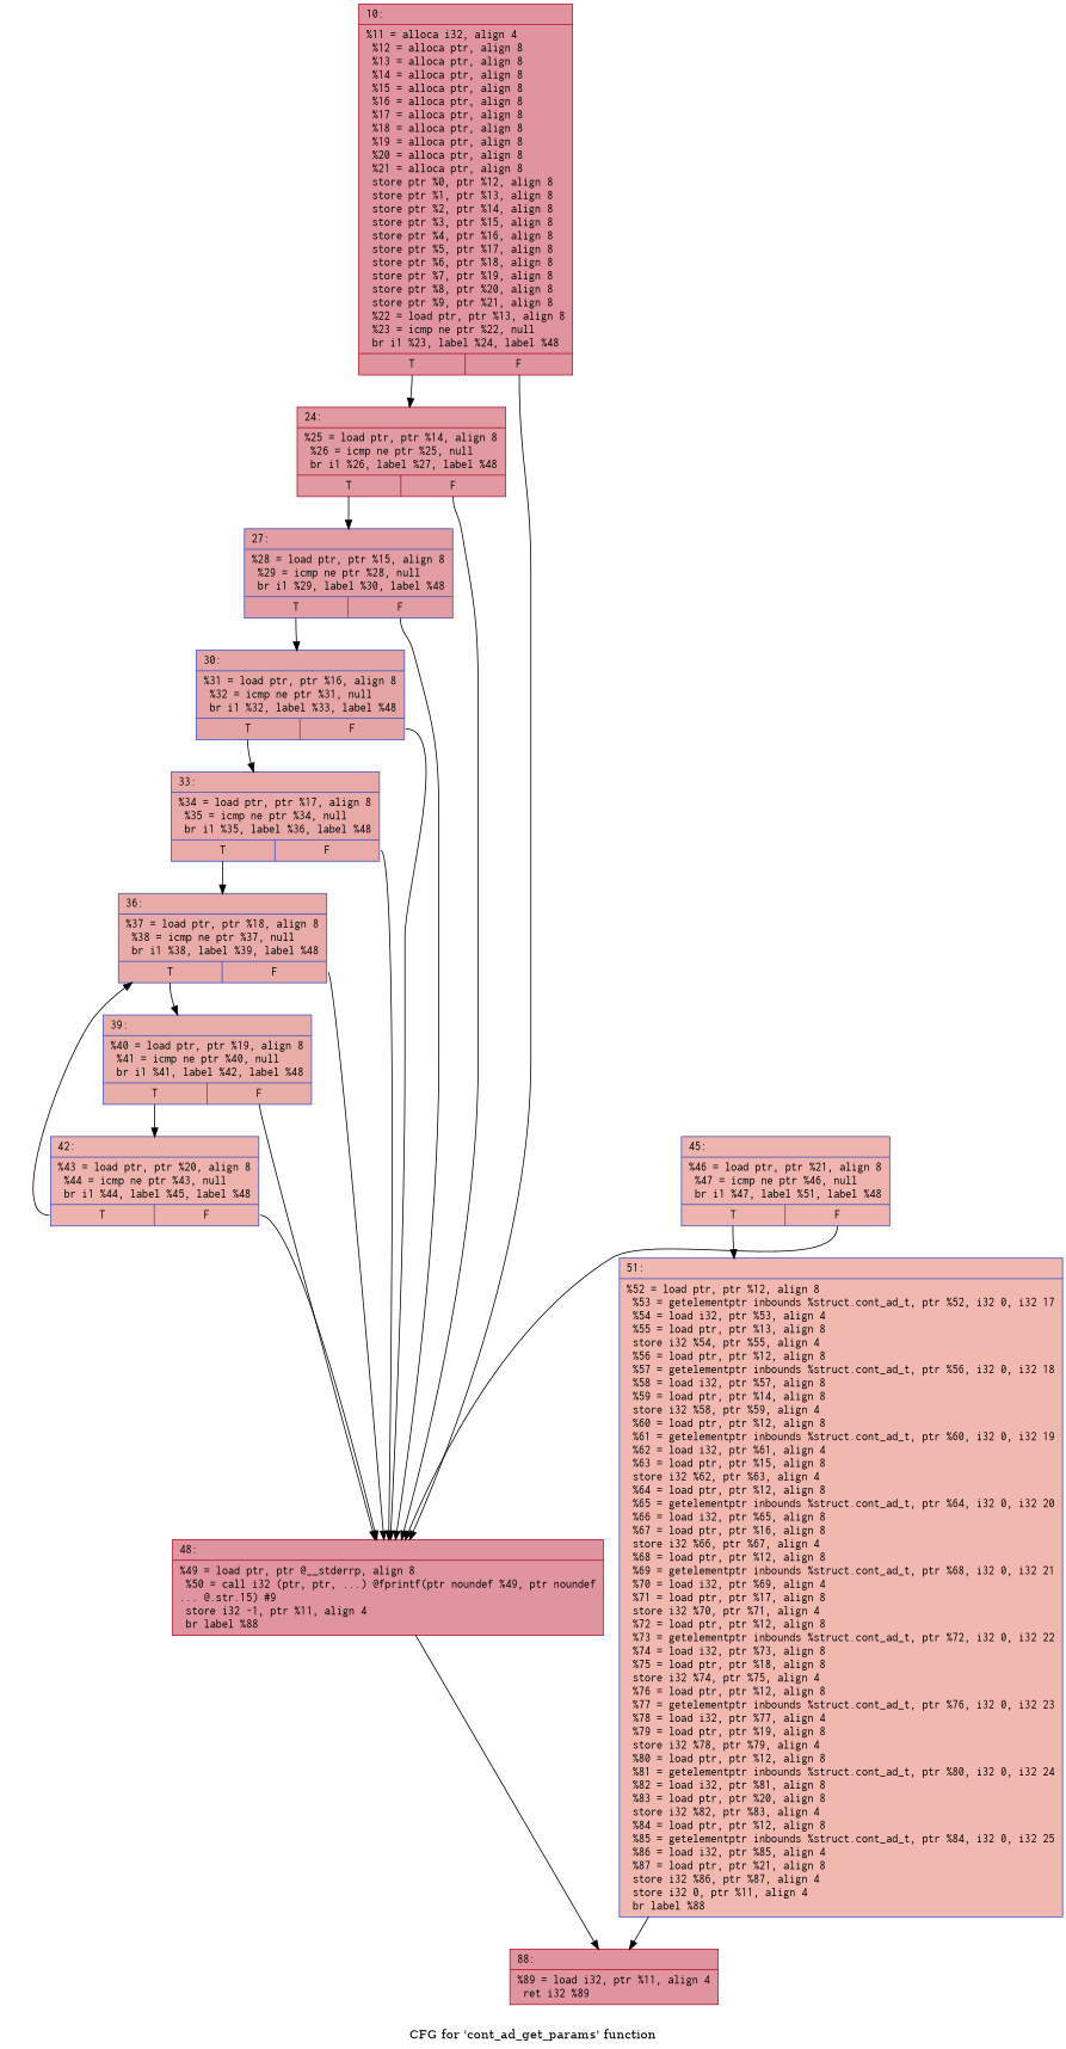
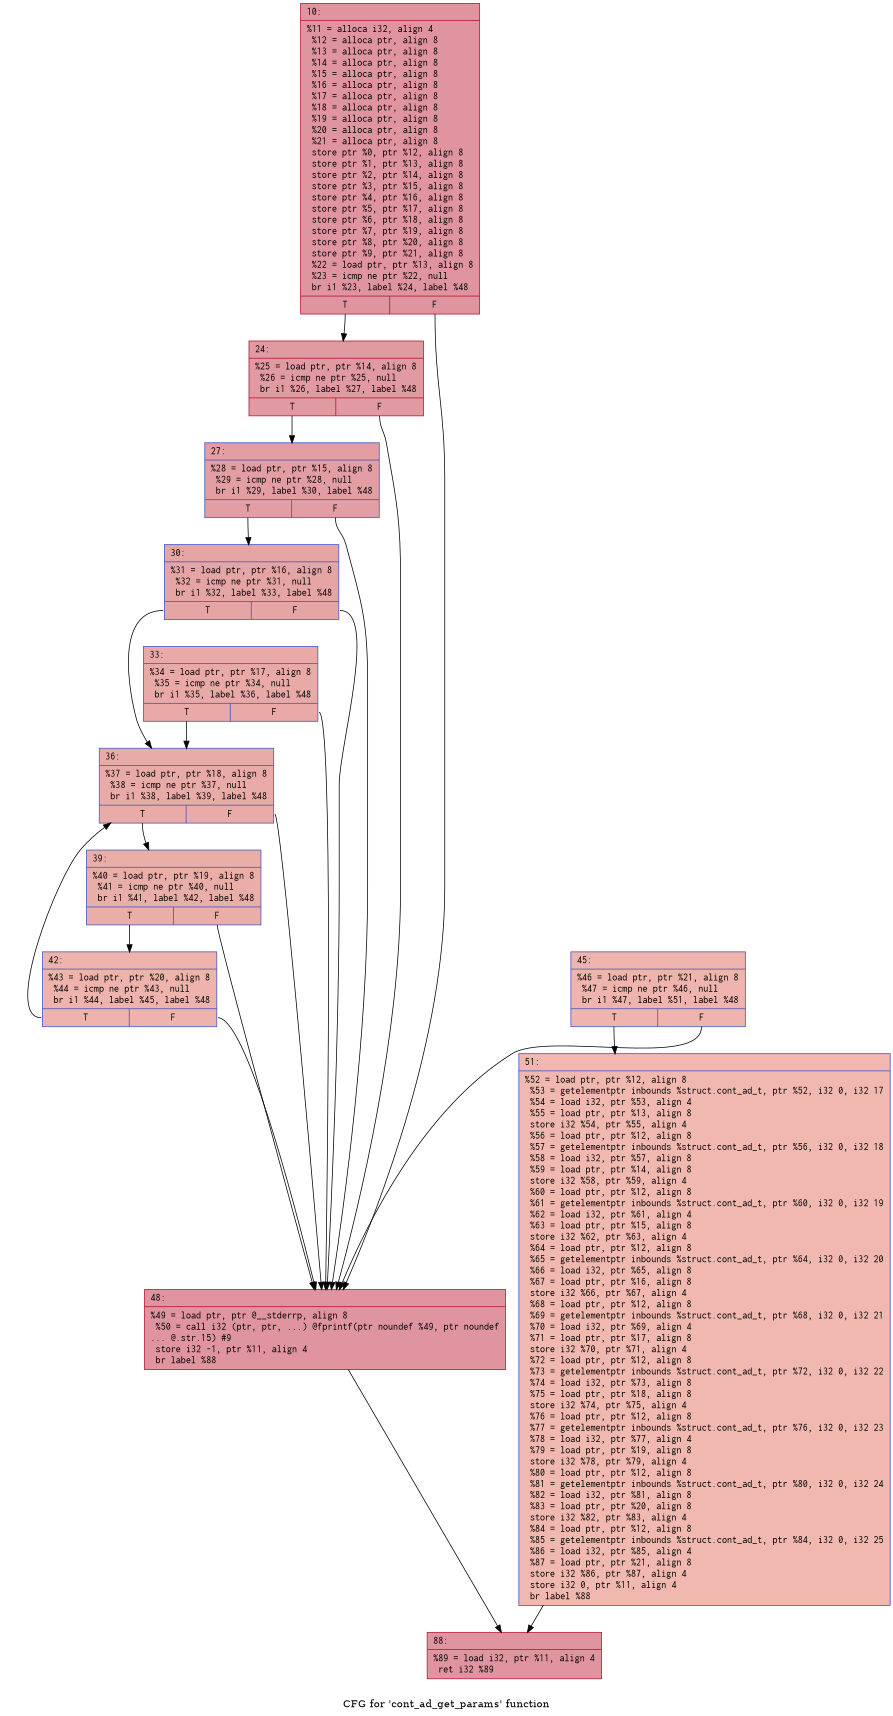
  digraph {
    label="CFG for 'cont_ad_get_params' function"
    node [color="#3d50c3ff" fillcolor="#b70d2870" fontname=Courier shape=record style=filled]
    edge [tailport=s0]
    n1 [color="#b70d28ff" label="{10:\l|  %11 = alloca i32, align 4\l  %12 = alloca ptr, align 8\l  %13 = alloca ptr, align 8\l  %14 = alloca ptr, align 8\l  %15 = alloca ptr, align 8\l  %16 = alloca ptr, align 8\l  %17 = alloca ptr, align 8\l  %18 = alloca ptr, align 8\l  %19 = alloca ptr, align 8\l  %20 = alloca ptr, align 8\l  %21 = alloca ptr, align 8\l  store ptr %0, ptr %12, align 8\l  store ptr %1, ptr %13, align 8\l  store ptr %2, ptr %14, align 8\l  store ptr %3, ptr %15, align 8\l  store ptr %4, ptr %16, align 8\l  store ptr %5, ptr %17, align 8\l  store ptr %6, ptr %18, align 8\l  store ptr %7, ptr %19, align 8\l  store ptr %8, ptr %20, align 8\l  store ptr %9, ptr %21, align 8\l  %22 = load ptr, ptr %13, align 8\l  %23 = icmp ne ptr %22, null\l  br i1 %23, label %24, label %48\l|{<s0>T|<s1>F}}"]
    n2 [color="#b70d28ff" fillcolor="#bb1b2c70" label="{24:\l|  %25 = load ptr, ptr %14, align 8\l  %26 = icmp ne ptr %25, null\l  br i1 %26, label %27, label %48\l|{<s0>T|<s1>F}}"]
    n3 [color="#b70d28ff" label="{48:\l|  %49 = load ptr, ptr @__stderrp, align 8\l  %50 = call i32 (ptr, ptr, ...) @fprintf(ptr noundef %49, ptr noundef\l... @.str.15) #9\l  store i32 -1, ptr %11, align 4\l  br label %88\l}"]
    n4 [fillcolor="#be242e70" label="{27:\l|  %28 = load ptr, ptr %15, align 8\l  %29 = icmp ne ptr %28, null\l  br i1 %29, label %30, label %48\l|{<s0>T|<s1>F}}"]
    n5 [color="#b70d28ff" label="{88:\l|  %89 = load i32, ptr %11, align 4\l  ret i32 %89\l}"]
    n6 [fillcolor="#c5333470" label="{30:\l|  %31 = load ptr, ptr %16, align 8\l  %32 = icmp ne ptr %31, null\l  br i1 %32, label %33, label %48\l|{<s0>T|<s1>F}}"]
    n7 [fillcolor="#ca3b3770" label="{33:\l|  %34 = load ptr, ptr %17, align 8\l  %35 = icmp ne ptr %34, null\l  br i1 %35, label %36, label %48\l|{<s0>T|<s1>F}}"]
    n8 [fillcolor="#cc403a70" label="{36:\l|  %37 = load ptr, ptr %18, align 8\l  %38 = icmp ne ptr %37, null\l  br i1 %38, label %39, label %48\l|{<s0>T|<s1>F}}"]
    n9 [fillcolor="#d0473d70" label="{39:\l|  %40 = load ptr, ptr %19, align 8\l  %41 = icmp ne ptr %40, null\l  br i1 %41, label %42, label %48\l|{<s0>T|<s1>F}}"]
    n10 [fillcolor="#d6524470" label="{42:\l|  %43 = load ptr, ptr %20, align 8\l  %44 = icmp ne ptr %43, null\l  br i1 %44, label %45, label %48\l|{<s0>T|<s1>F}}"]
    n11 [fillcolor="#d8564670" label="{45:\l|  %46 = load ptr, ptr %21, align 8\l  %47 = icmp ne ptr %46, null\l  br i1 %47, label %51, label %48\l|{<s0>T|<s1>F}}"]
    n12 [fillcolor="#dc5d4a70" label="{51:\l|  %52 = load ptr, ptr %12, align 8\l  %53 = getelementptr inbounds %struct.cont_ad_t, ptr %52, i32 0, i32 17\l  %54 = load i32, ptr %53, align 4\l  %55 = load ptr, ptr %13, align 8\l  store i32 %54, ptr %55, align 4\l  %56 = load ptr, ptr %12, align 8\l  %57 = getelementptr inbounds %struct.cont_ad_t, ptr %56, i32 0, i32 18\l  %58 = load i32, ptr %57, align 8\l  %59 = load ptr, ptr %14, align 8\l  store i32 %58, ptr %59, align 4\l  %60 = load ptr, ptr %12, align 8\l  %61 = getelementptr inbounds %struct.cont_ad_t, ptr %60, i32 0, i32 19\l  %62 = load i32, ptr %61, align 4\l  %63 = load ptr, ptr %15, align 8\l  store i32 %62, ptr %63, align 4\l  %64 = load ptr, ptr %12, align 8\l  %65 = getelementptr inbounds %struct.cont_ad_t, ptr %64, i32 0, i32 20\l  %66 = load i32, ptr %65, align 8\l  %67 = load ptr, ptr %16, align 8\l  store i32 %66, ptr %67, align 4\l  %68 = load ptr, ptr %12, align 8\l  %69 = getelementptr inbounds %struct.cont_ad_t, ptr %68, i32 0, i32 21\l  %70 = load i32, ptr %69, align 4\l  %71 = load ptr, ptr %17, align 8\l  store i32 %70, ptr %71, align 4\l  %72 = load ptr, ptr %12, align 8\l  %73 = getelementptr inbounds %struct.cont_ad_t, ptr %72, i32 0, i32 22\l  %74 = load i32, ptr %73, align 8\l  %75 = load ptr, ptr %18, align 8\l  store i32 %74, ptr %75, align 4\l  %76 = load ptr, ptr %12, align 8\l  %77 = getelementptr inbounds %struct.cont_ad_t, ptr %76, i32 0, i32 23\l  %78 = load i32, ptr %77, align 4\l  %79 = load ptr, ptr %19, align 8\l  store i32 %78, ptr %79, align 4\l  %80 = load ptr, ptr %12, align 8\l  %81 = getelementptr inbounds %struct.cont_ad_t, ptr %80, i32 0, i32 24\l  %82 = load i32, ptr %81, align 8\l  %83 = load ptr, ptr %20, align 8\l  store i32 %82, ptr %83, align 4\l  %84 = load ptr, ptr %12, align 8\l  %85 = getelementptr inbounds %struct.cont_ad_t, ptr %84, i32 0, i32 25\l  %86 = load i32, ptr %85, align 4\l  %87 = load ptr, ptr %21, align 8\l  store i32 %86, ptr %87, align 4\l  store i32 0, ptr %11, align 4\l  br label %88\l}"]
    n1 -> n2
    n1 -> n3 [tailport=s1]
    n2 -> n3 [tailport=s1]
    n2 -> n4
    n3 -> n5
    n4 -> n3 [tailport=s1]
    n4 -> n6
    n6 -> n3 [tailport=s1]
-   n6 -> n7
+   n6 -> n8
    n7 -> n3 [tailport=s1]
    n7 -> n8
    n8 -> n3 [tailport=s1]
    n8 -> n9
    n9 -> n3 [tailport=s1]
    n9 -> n10
    n10 -> n3 [tailport=s1]
    n10 -> n8
    n11 -> n3 [tailport=s1]
    n11 -> n12
    n12 -> n5
  }
